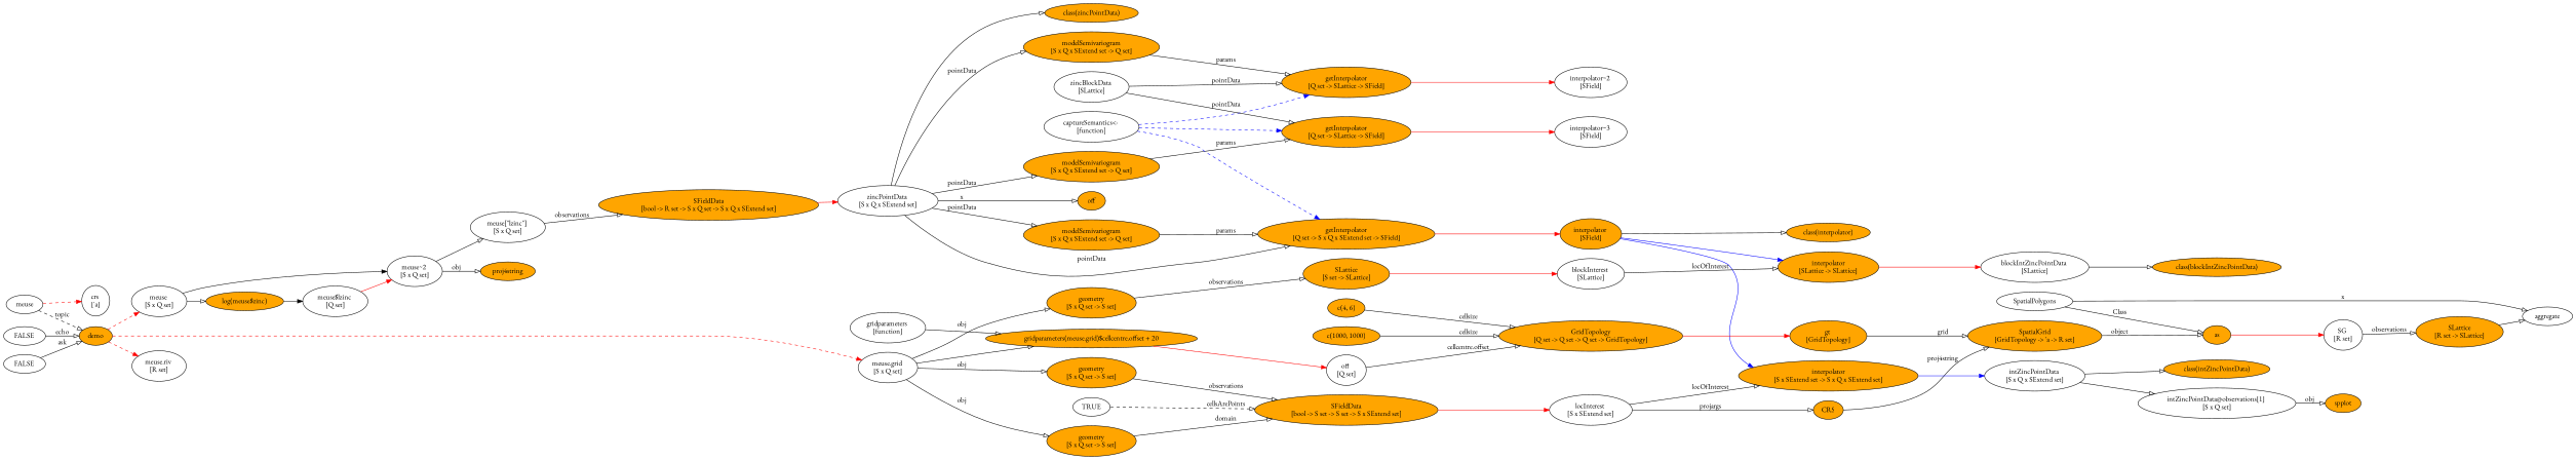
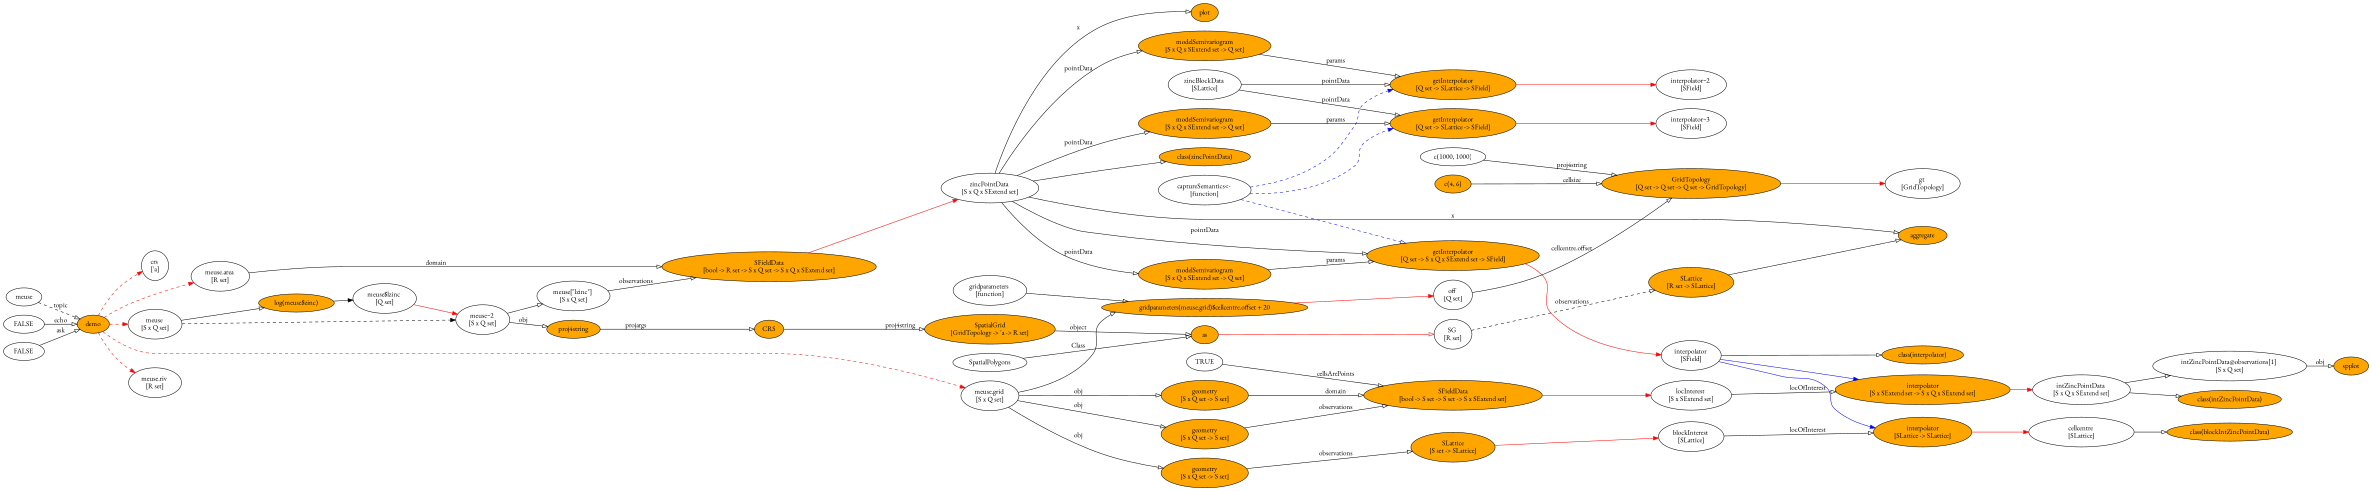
  digraph {
    fontcolor=black
    fontname="EB Garamond"
    rank=same
    rankdir=LR
    splines=TRUE
    node [color=black fillcolor=orange fixedsize=FALSE fontcolor=black fontname="EB Garamond" fontsize=14 shape=ellipse style=filled]
    edge [arrowhead=onormal arrowsize=1 arrowtail=none color=black dir=forward fontcolor=black fontname="EB Garamond" fontsize=14 headport=center labelfontsize=11 minlen=1 style=solid weight=1]
    n1 [height=0.5 label=demo width=0.89573]
    n2 [fillcolor=white height=0.8171 label="crs \n['a]" width=0.75]
    n3 [fillcolor=white height=0.8171 label="meuse \n[S x Q set]" width=1.4851]
+   n4 [fillcolor=white height=0.8171 label="meuse.area \n[R set]" width=1.6115]
    n5 [fillcolor=white height=0.8171 label="meuse.grid \n[S x Q set]" width=1.5903]
    n6 [fillcolor=white height=0.8171 label="meuse.riv \n[R set]" width=1.4521]
    n7 [fillcolor=white height=0.8171 label="meuse~2 \n[S x Q set]" width=1.4851]
    n8 [height=0.5 label="log(meuse$zinc)" width=2.0888]
    n9 [height=0.8171 label="SFieldData\n[bool -> R set -> S x Q set -> S x Q x SExtend set]" width=5.8964]
    n10 [height=0.8171 label="geometry\n[S x Q set -> S set]" width=2.399]
    n11 [height=0.8171 label="geometry\n[S x Q set -> S set]" width=2.399]
    n12 [height=0.8171 label="geometry\n[S x Q set -> S set]" width=2.399]
    n13 [height=0.5 label="gridparameters(meuse.grid)$cellcentre.offset + 20" width=5.6764]
    n14 [fillcolor=white height=0.5 label=meuse width=0.98203]
    n15 [fillcolor=white height=0.5 label=FALSE width=1.1187]
    n16 [fillcolor=white height=0.5 label=FALSE width=1.1187]
    n17 [fillcolor=white height=0.8171 label="meuse[\"lzinc\"] \n[S x Q set]" width=2.0137]
    n18 [height=0.5 label=proj4string width=1.478]
    n19 [fillcolor=white height=0.8171 label="meuse$lzinc \n[Q set]" width=1.7537]
    n20 [fillcolor=white height=0.8171 label="zincPointData \n[S x Q x SExtend set]" width=2.6996]
    n21 [height=0.8171 label="SFieldData\n[bool -> S set -> S set -> S x SExtend set]" width=4.9216]
    n22 [height=0.8171 label="SLattice\n[S set -> SLattice]" width=2.3152]
    n23 [fillcolor=white height=0.8171 label="off \n[Q set]" width=1.0628]
    n24 [height=0.5 label=CRS width=0.80952]
    n25 [height=0.5 label="class(zincPointData)" width=2.5131]
-   n26 [height=0.5 label=off width=0.75]
+   n26 [height=0.5 label=plot width=0.75]
    n27 [height=0.8171 label="getInterpolator\n[Q set -> S x Q x SExtend set -> SField]" width=4.7569]
    n28 [height=0.8171 label="modelSemivariogram\n[S x Q x SExtend set -> Q set]" width=3.6502]
-   n29 [fillcolor=white height=0.5 label=aggregate width=1.3412]
+   n29 [height=0.5 label=aggregate width=1.3412]
    n30 [height=0.8171 label="modelSemivariogram\n[S x Q x SExtend set -> Q set]" width=3.6502]
    n31 [height=0.8171 label="modelSemivariogram\n[S x Q x SExtend set -> Q set]" width=3.6502]
-   n32 [height=0.8171 label="interpolator \n[SField]" width=1.6524]
+   n32 [fillcolor=white height=0.8171 label="interpolator \n[SField]" width=1.6524]
    n33 [height=0.8171 label="getInterpolator\n[Q set -> SLattice -> SField]" width=3.4724]
    n34 [height=0.8171 label="getInterpolator\n[Q set -> SLattice -> SField]" width=3.4724]
    n35 [height=0.5 label="class(interpolator)" width=2.254]
    n36 [height=0.8171 label="interpolator\n[S x SExtend set -> S x Q x SExtend set]" width=4.8141]
    n37 [height=0.8171 label="interpolator\n[SLattice -> SLattice]" width=2.7043]
    n38 [fillcolor=white height=0.8171 label="intZincPointData \n[S x Q x SExtend set]" width=2.6996]
-   n39 [fillcolor=white height=0.8171 label="blockIntZincPointData \n[SLattice]" width=2.896]
+   n39 [fillcolor=white height=0.8171 label="cellcentre \n[SLattice]" width=2.896]
    n40 [fillcolor=white height=0.8171 label="captureSemantics<- \n[function]" width=2.5623]
    n41 [fillcolor=white height=0.8171 label="interpolator~2 \n[SField]" width=1.9483]
    n42 [fillcolor=white height=0.8171 label="interpolator~3 \n[SField]" width=1.9483]
    n43 [fillcolor=white height=0.8171 label="locInterest \n[S x SExtend set]" width=2.2267]
    n44 [fillcolor=white height=0.5 label=TRUE width=1.0034]
    n45 [height=0.5 label="class(intZincPointData)" width=2.8437]
    n46 [fillcolor=white height=0.8171 label="intZincPointData@observations[1] \n[S x Q set]" width=4.2315]
    n47 [height=0.5 label=spplot width=0.9534]
    n48 [fillcolor=white height=0.8171 label="blockInterest \n[SLattice]" width=1.812]
    n49 [height=0.5 label="class(blockIntZincPointData)" width=3.4547]
    n50 [height=0.8171 label="GridTopology\n[Q set -> Q set -> Q set -> GridTopology]" width=4.9289]
-   n51 [height=0.8171 label="gt \n[GridTopology]" width=2.0631]
+   n51 [fillcolor=white height=0.8171 label="gt \n[GridTopology]" width=2.0631]
    n52 [fillcolor=white height=0.8171 label="gridparameters \n[function]" width=2.0299]
    n53 [height=0.8171 label="SpatialGrid\n[GridTopology -> 'a -> R set]" width=3.5967]
    n54 [height=0.5 label=as width=0.75]
-   n55 [height=0.5 label="c(1000, 1000)" width=1.8085]
+   n55 [fillcolor=white height=0.5 label="c(1000, 1000)" width=1.8085]
    n56 [height=0.5 label="c(4, 6)" width=1.0033]
    n57 [fillcolor=white height=0.8171 label="SG \n[R set]" width=1.0413]
    n58 [height=0.8171 label="SLattice\n[R set -> SLattice]" width=2.3443]
    n59 [fillcolor=white height=0.5 label=SpatialPolygons width=2.039]
    n60 [fillcolor=white height=0.8171 label="zincBlockData \n[SLattice]" width=2.0085]
-   n14 -> n2 [arrowhead=normal color=red style=dashed]
+   n1 -> n2 [arrowhead=normal color=red style=dashed]
    n1 -> n3 [arrowhead=normal color=red style=dashed]
+   n1 -> n4 [arrowhead=normal color=red style=dashed]
    n1 -> n5 [arrowhead=normal color=red style=dashed]
    n1 -> n6 [arrowhead=normal color=red style=dashed]
-   n3 -> n7 [arrowhead=normal]
+   n3 -> n7 [arrowhead=normal style=dashed]
    n3 -> n8
+   n4 -> n9 [label=domain]
    n5 -> n10 [label=obj]
    n5 -> n11 [label=obj]
    n5 -> n12 [label=obj]
    n5 -> n13
    n7 -> n17
    n7 -> n18 [label=obj]
    n8 -> n19 [arrowhead=normal]
    n9 -> n20 [arrowhead=normal color=red]
    n10 -> n21 [label=observations]
    n11 -> n21 [label=domain]
    n12 -> n22 [label=observations]
    n13 -> n23 [arrowhead=normal color=red]
    n14 -> n1 [label=topic style=dashed]
    n15 -> n1 [label=echo]
    n16 -> n1 [label=ask]
    n17 -> n9 [label=observations]
-   n43 -> n24 [label=projargs]
+   n18 -> n24 [label=projargs]
    n19 -> n7 [arrowhead=normal color=red]
    n20 -> n25
    n20 -> n26 [label=x]
    n20 -> n27 [label=pointData]
    n20 -> n28 [label=pointData]
-   n59 -> n29 [label=x]
+   n20 -> n29 [label=x]
    n20 -> n30 [label=pointData]
    n20 -> n31 [label=pointData]
    n21 -> n43 [arrowhead=normal color=red]
    n22 -> n48 [arrowhead=normal color=red]
    n23 -> n50 [label="cellcentre.offset"]
    n24 -> n53 [label=proj4string]
    n27 -> n32 [arrowhead=normal color=red]
    n28 -> n27 [label=params]
    n30 -> n33 [label=params]
    n31 -> n34 [label=params]
    n32 -> n35
    n32 -> n36 [arrowhead=normal color=blue]
    n32 -> n37 [arrowhead=normal color=blue]
    n33 -> n41 [arrowhead=normal color=red]
    n34 -> n42 [arrowhead=normal color=red]
-   n36 -> n38 [arrowhead=normal color=blue]
+   n36 -> n38 [arrowhead=normal color=red]
    n37 -> n39 [arrowhead=normal color=red]
    n38 -> n45
    n38 -> n46
    n39 -> n49
-   n40 -> n27 [arrowhead=normal color=blue style=dashed]
+   n40 -> n27 [color=blue style=dashed]
    n40 -> n33 [arrowhead=normal color=blue style=dashed]
    n40 -> n34 [arrowhead=normal color=blue style=dashed]
    n43 -> n36 [label=locOfInterest]
-   n44 -> n21 [label=cellsArePoints style=dashed]
+   n44 -> n21 [label=cellsArePoints]
    n46 -> n47 [label=obj]
    n48 -> n37 [label=locOfInterest]
    n50 -> n51 [arrowhead=normal color=red]
-   n51 -> n53 [label=grid]
    n52 -> n13
    n53 -> n54 [label=object]
-   n54 -> n57 [arrowhead=normal color=red]
-   n55 -> n50 [label=cellsize]
+   n54 -> n57 [color=red]
+   n55 -> n50 [label=proj4string]
    n56 -> n50 [label=cellsize]
-   n57 -> n58 [label=observations]
+   n57 -> n58 [label=observations style=dashed]
    n58 -> n29
    n59 -> n54 [label=Class]
    n60 -> n33 [label=pointData]
    n60 -> n34 [label=pointData]
  }
